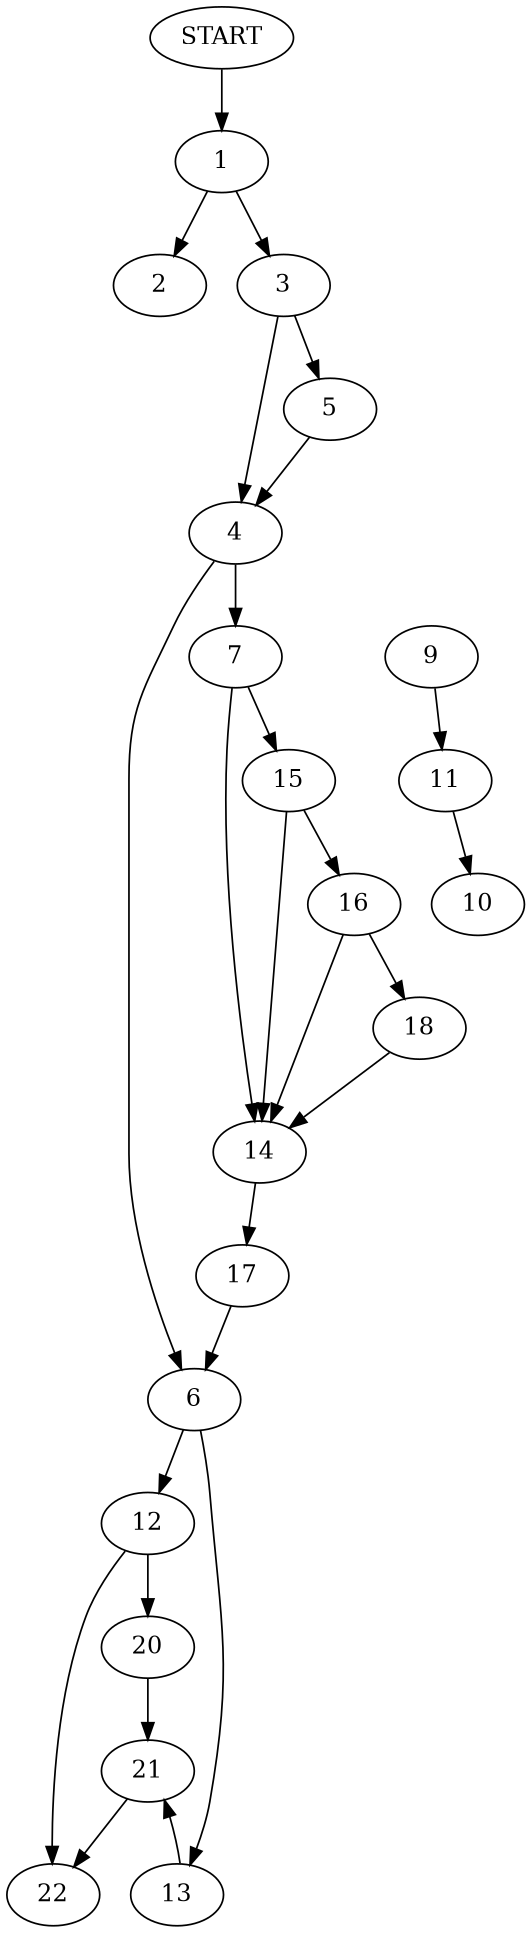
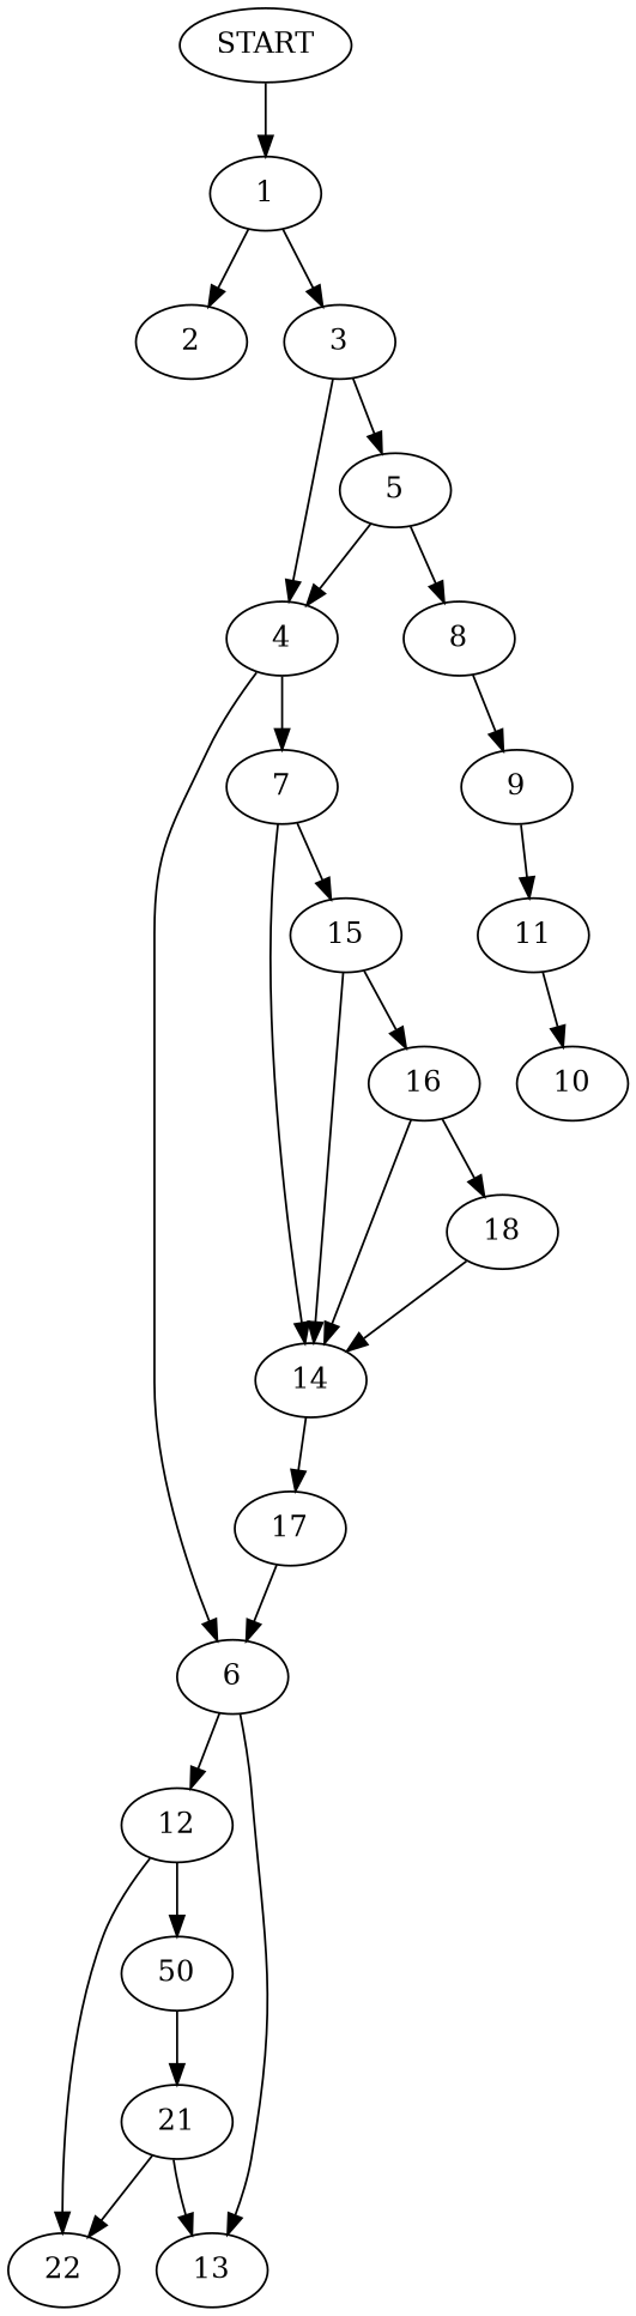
  digraph {
    n1 [label=START]
    1
    2
    3
    4
    5
    6
    7
+   8
    12
    13
    14
    15
    9
    22
-   20
+   20 [label=50]
    21
    17
    16
    11
    10
    18
    n1 -> 1
    1 -> 2
    1 -> 3
    3 -> 4
    3 -> 5
    4 -> 6
    4 -> 7
    5 -> 4
+   5 -> 8
    6 -> 12
    6 -> 13
    7 -> 14
    7 -> 15
+   8 -> 9
    12 -> 22
    12 -> 20
-   13 -> 21
+   21 -> 13
    14 -> 17
    15 -> 14
    15 -> 16
    9 -> 11
    20 -> 21
    21 -> 22
    17 -> 6
    16 -> 14
    16 -> 18
    11 -> 10
    18 -> 14
  }
